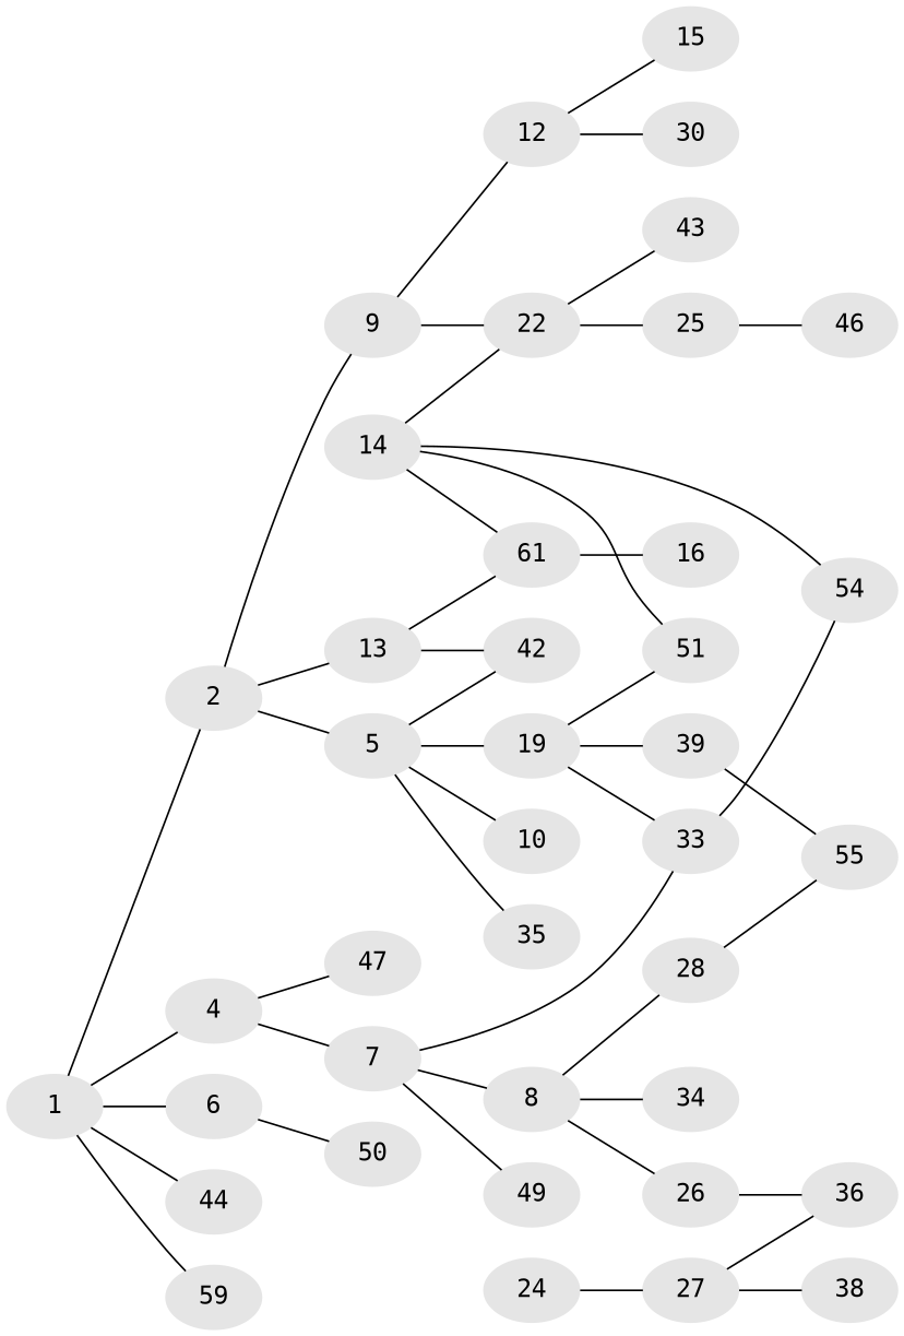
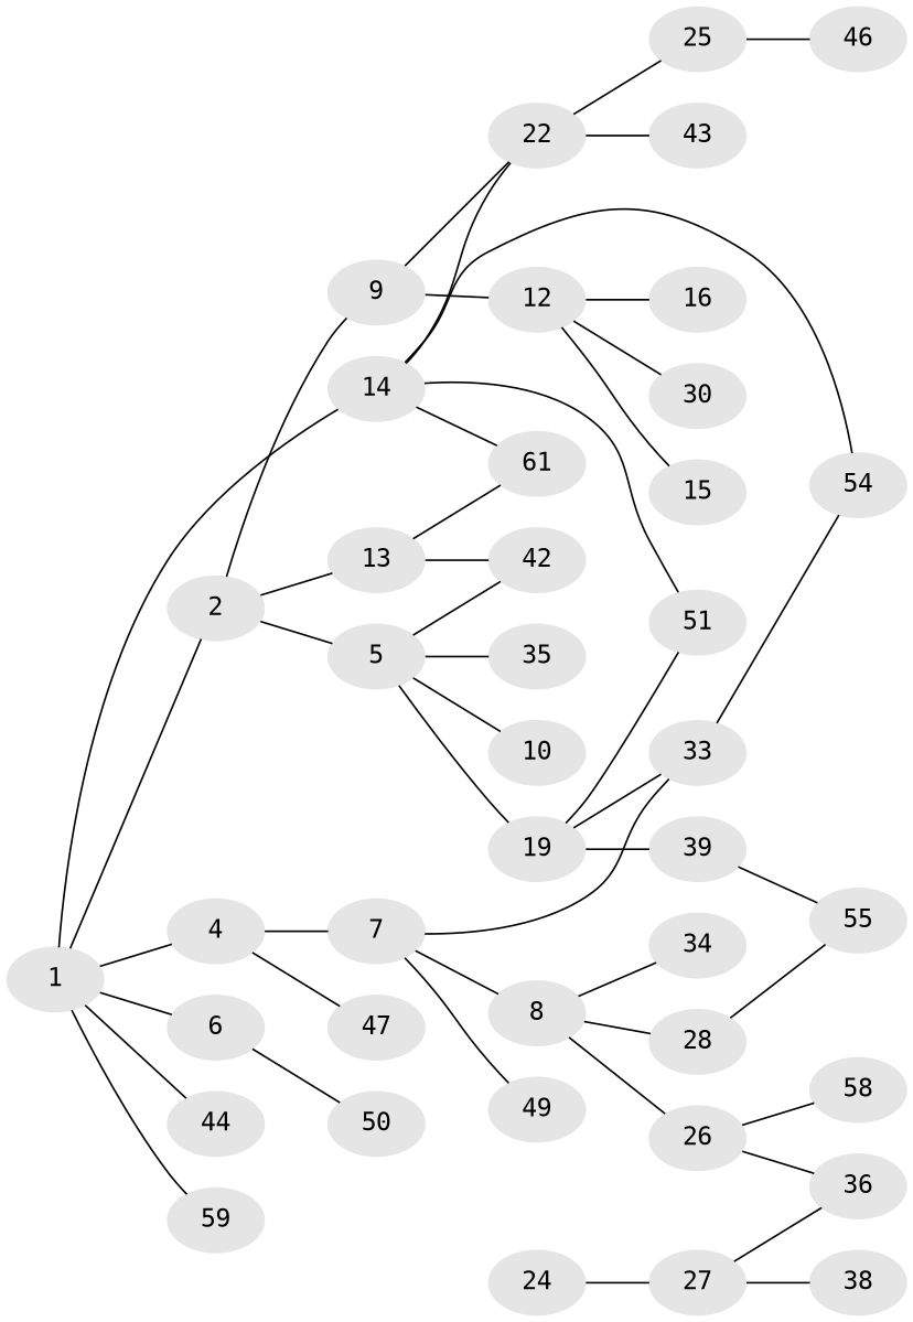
  graph {
    fontname="DejaVu Sans Mono"
    rankdir=LR
    node [color=gray90 fontname="DejaVu Sans Mono" style=filled]
    edge [fontname="DejaVu Sans Mono"]
    1 [super="+45"]
    2 [super="+3"]
    4
    6 [super="+63"]
    14 [super="+17"]
    44
    59
    5 [super="+37"]
    9 [super="+18"]
    13 [super="+21"]
    7 [super="+40"]
    47 [super="+52"]
    50 [super="+64"]
    22 [super="+31"]
    61
    51
    54
    10 [super="+20"]
    19 [super="+23"]
    35
    42
    12 [super="+41"]
    8 [super="+11"]
    33 [super="+60"]
    49
    39 [super="+53"]
    26 [super="+32"]
    28 [super="+29"]
    34
    36
+   58
    55 [super="+62"]
    15 [super="+65"]
    16
    30
    25
    43
    27 [super="+56"]
    24
    46 [super="+48"]
    38 [super="+57"]
    1 -- 2
    1 -- 4
    1 -- 6
+   1 -- 14
    1 -- 44
    1 -- 59
    2 -- 5
    2 -- 9
    2 -- 13
    4 -- 7
    4 -- 47
    6 -- 50
    14 -- 22
    14 -- 61
    14 -- 51
    14 -- 54
    5 -- 10
    5 -- 19
    5 -- 35
    5 -- 42
    9 -- 22
    9 -- 12
    13 -- 61
    13 -- 42
    7 -- 8
    7 -- 33
    7 -- 49
    22 -- 25
    22 -- 43
    19 -- 51
    19 -- 33
    19 -- 39
    12 -- 15
-   61 -- 16
+   12 -- 16
    12 -- 30
    8 -- 26
    8 -- 28
    8 -- 34
    33 -- 54
    39 -- 55
    26 -- 36
+   26 -- 58
    28 -- 55
    25 -- 46 [weight=2]
    27 -- 36
    27 -- 38
    24 -- 27
  }
